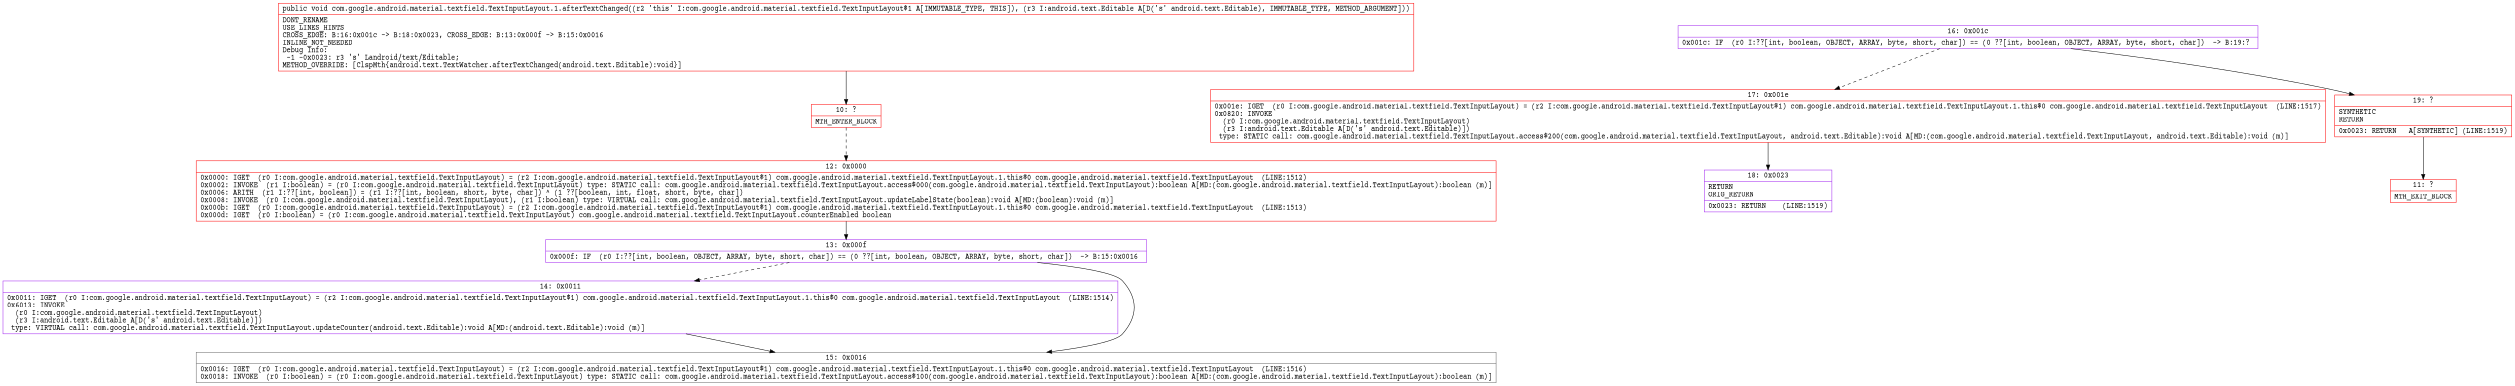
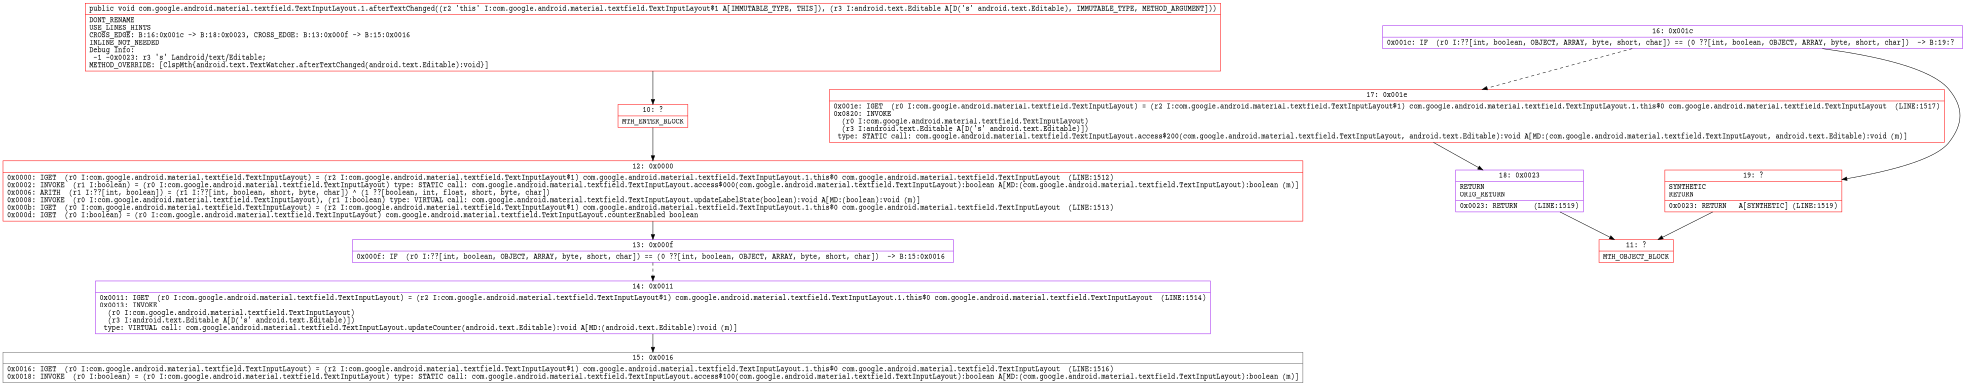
  digraph {
    fontname="Courier Prime"
    node [color=red fontname="Courier Prime" shape=record]
    edge [fontname="Courier Prime"]
    n1 [label="{10\:\ ?|MTH_ENTER_BLOCK\l}"]
    n2 [label="{12\:\ 0x0000|0x0000: IGET  (r0 I:com.google.android.material.textfield.TextInputLayout) = (r2 I:com.google.android.material.textfield.TextInputLayout$1) com.google.android.material.textfield.TextInputLayout.1.this$0 com.google.android.material.textfield.TextInputLayout  (LINE:1512)\l0x0002: INVOKE  (r1 I:boolean) = (r0 I:com.google.android.material.textfield.TextInputLayout) type: STATIC call: com.google.android.material.textfield.TextInputLayout.access$000(com.google.android.material.textfield.TextInputLayout):boolean A[MD:(com.google.android.material.textfield.TextInputLayout):boolean (m)]\l0x0006: ARITH  (r1 I:??[int, boolean]) = (r1 I:??[int, boolean, short, byte, char]) ^ (1 ??[boolean, int, float, short, byte, char]) \l0x0008: INVOKE  (r0 I:com.google.android.material.textfield.TextInputLayout), (r1 I:boolean) type: VIRTUAL call: com.google.android.material.textfield.TextInputLayout.updateLabelState(boolean):void A[MD:(boolean):void (m)]\l0x000b: IGET  (r0 I:com.google.android.material.textfield.TextInputLayout) = (r2 I:com.google.android.material.textfield.TextInputLayout$1) com.google.android.material.textfield.TextInputLayout.1.this$0 com.google.android.material.textfield.TextInputLayout  (LINE:1513)\l0x000d: IGET  (r0 I:boolean) = (r0 I:com.google.android.material.textfield.TextInputLayout) com.google.android.material.textfield.TextInputLayout.counterEnabled boolean \l}"]
    n3 [color=purple label="{13\:\ 0x000f|0x000f: IF  (r0 I:??[int, boolean, OBJECT, ARRAY, byte, short, char]) == (0 ??[int, boolean, OBJECT, ARRAY, byte, short, char])  \-\> B:15:0x0016 \l}"]
-   n4 [color=purple label="{14\:\ 0x0011|0x0011: IGET  (r0 I:com.google.android.material.textfield.TextInputLayout) = (r2 I:com.google.android.material.textfield.TextInputLayout$1) com.google.android.material.textfield.TextInputLayout.1.this$0 com.google.android.material.textfield.TextInputLayout  (LINE:1514)\l0x6013: INVOKE  \l  (r0 I:com.google.android.material.textfield.TextInputLayout)\l  (r3 I:android.text.Editable A[D('s' android.text.Editable)])\l type: VIRTUAL call: com.google.android.material.textfield.TextInputLayout.updateCounter(android.text.Editable):void A[MD:(android.text.Editable):void (m)]\l}"]
+   n4 [color=purple label="{14\:\ 0x0011|0x0011: IGET  (r0 I:com.google.android.material.textfield.TextInputLayout) = (r2 I:com.google.android.material.textfield.TextInputLayout$1) com.google.android.material.textfield.TextInputLayout.1.this$0 com.google.android.material.textfield.TextInputLayout  (LINE:1514)\l0x0013: INVOKE  \l  (r0 I:com.google.android.material.textfield.TextInputLayout)\l  (r3 I:android.text.Editable A[D('s' android.text.Editable)])\l type: VIRTUAL call: com.google.android.material.textfield.TextInputLayout.updateCounter(android.text.Editable):void A[MD:(android.text.Editable):void (m)]\l}"]
    n5 [color=gray40 label="{15\:\ 0x0016|0x0016: IGET  (r0 I:com.google.android.material.textfield.TextInputLayout) = (r2 I:com.google.android.material.textfield.TextInputLayout$1) com.google.android.material.textfield.TextInputLayout.1.this$0 com.google.android.material.textfield.TextInputLayout  (LINE:1516)\l0x0018: INVOKE  (r0 I:boolean) = (r0 I:com.google.android.material.textfield.TextInputLayout) type: STATIC call: com.google.android.material.textfield.TextInputLayout.access$100(com.google.android.material.textfield.TextInputLayout):boolean A[MD:(com.google.android.material.textfield.TextInputLayout):boolean (m)]\l}"]
    n6 [color=purple label="{16\:\ 0x001c|0x001c: IF  (r0 I:??[int, boolean, OBJECT, ARRAY, byte, short, char]) == (0 ??[int, boolean, OBJECT, ARRAY, byte, short, char])  \-\> B:19:? \l}"]
    n7 [label="{17\:\ 0x001e|0x001e: IGET  (r0 I:com.google.android.material.textfield.TextInputLayout) = (r2 I:com.google.android.material.textfield.TextInputLayout$1) com.google.android.material.textfield.TextInputLayout.1.this$0 com.google.android.material.textfield.TextInputLayout  (LINE:1517)\l0x0820: INVOKE  \l  (r0 I:com.google.android.material.textfield.TextInputLayout)\l  (r3 I:android.text.Editable A[D('s' android.text.Editable)])\l type: STATIC call: com.google.android.material.textfield.TextInputLayout.access$200(com.google.android.material.textfield.TextInputLayout, android.text.Editable):void A[MD:(com.google.android.material.textfield.TextInputLayout, android.text.Editable):void (m)]\l}"]
    n8 [label="{19\:\ ?|SYNTHETIC\lRETURN\l|0x0023: RETURN   A[SYNTHETIC] (LINE:1519)\l}"]
    n9 [color=purple label="{18\:\ 0x0023|RETURN\lORIG_RETURN\l|0x0023: RETURN    (LINE:1519)\l}"]
-   n10 [label="{11\:\ ?|MTH_EXIT_BLOCK\l}"]
+   n10 [label="{11\:\ ?|MTH_OBJECT_BLOCK\l}"]
    n11 [label="{public void com.google.android.material.textfield.TextInputLayout.1.afterTextChanged((r2 'this' I:com.google.android.material.textfield.TextInputLayout$1 A[IMMUTABLE_TYPE, THIS]), (r3 I:android.text.Editable A[D('s' android.text.Editable), IMMUTABLE_TYPE, METHOD_ARGUMENT]))  | DONT_RENAME\lUSE_LINES_HINTS\lCROSS_EDGE: B:16:0x001c \-\> B:18:0x0023, CROSS_EDGE: B:13:0x000f \-\> B:15:0x0016\lINLINE_NOT_NEEDED\lDebug Info:\l  \-1 \-0x0023: r3 's' Landroid\/text\/Editable;\lMETHOD_OVERRIDE: [ClspMth\{android.text.TextWatcher.afterTextChanged(android.text.Editable):void\}]\l}"]
-   n1 -> n2 [style=dashed]
+   n1 -> n2
    n2 -> n3
    n3 -> n4 [style=dashed]
-   n3 -> n5
    n4 -> n5
    n6 -> n7 [style=dashed]
    n6 -> n8
    n7 -> n9
    n8 -> n10
+   n9 -> n10
    n11 -> n1
  }
